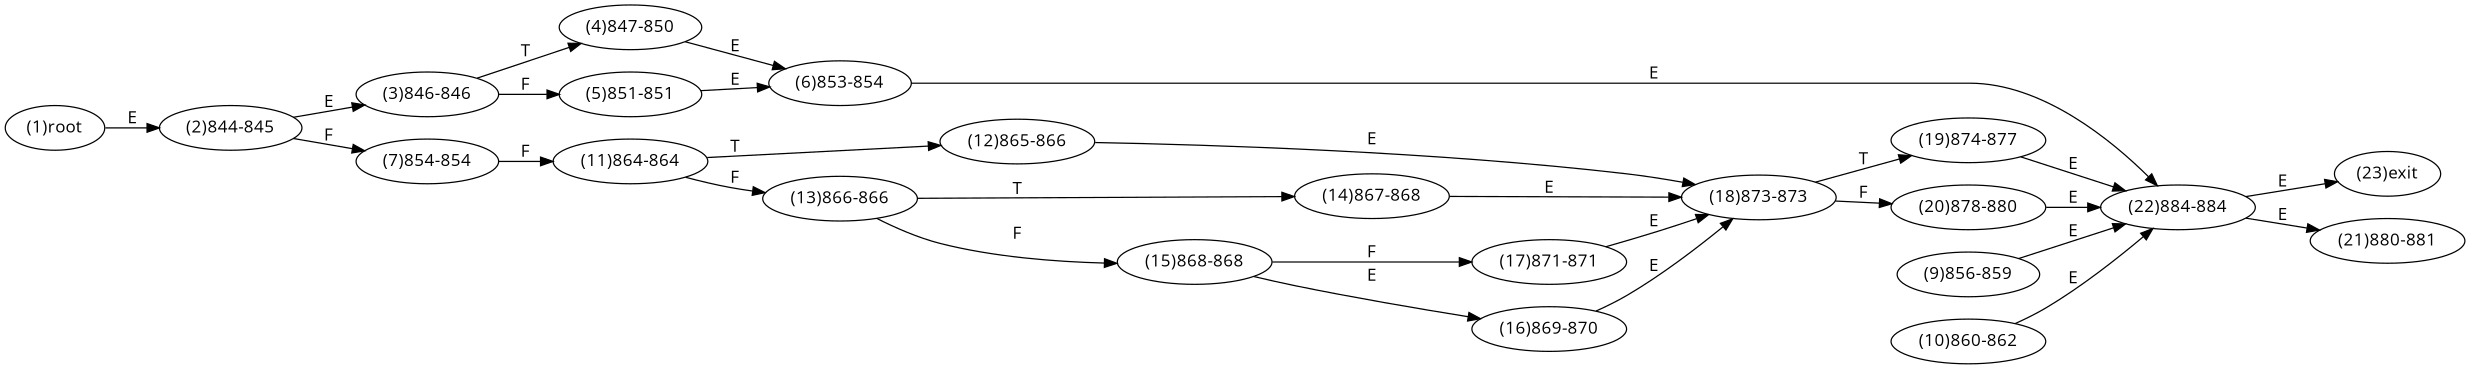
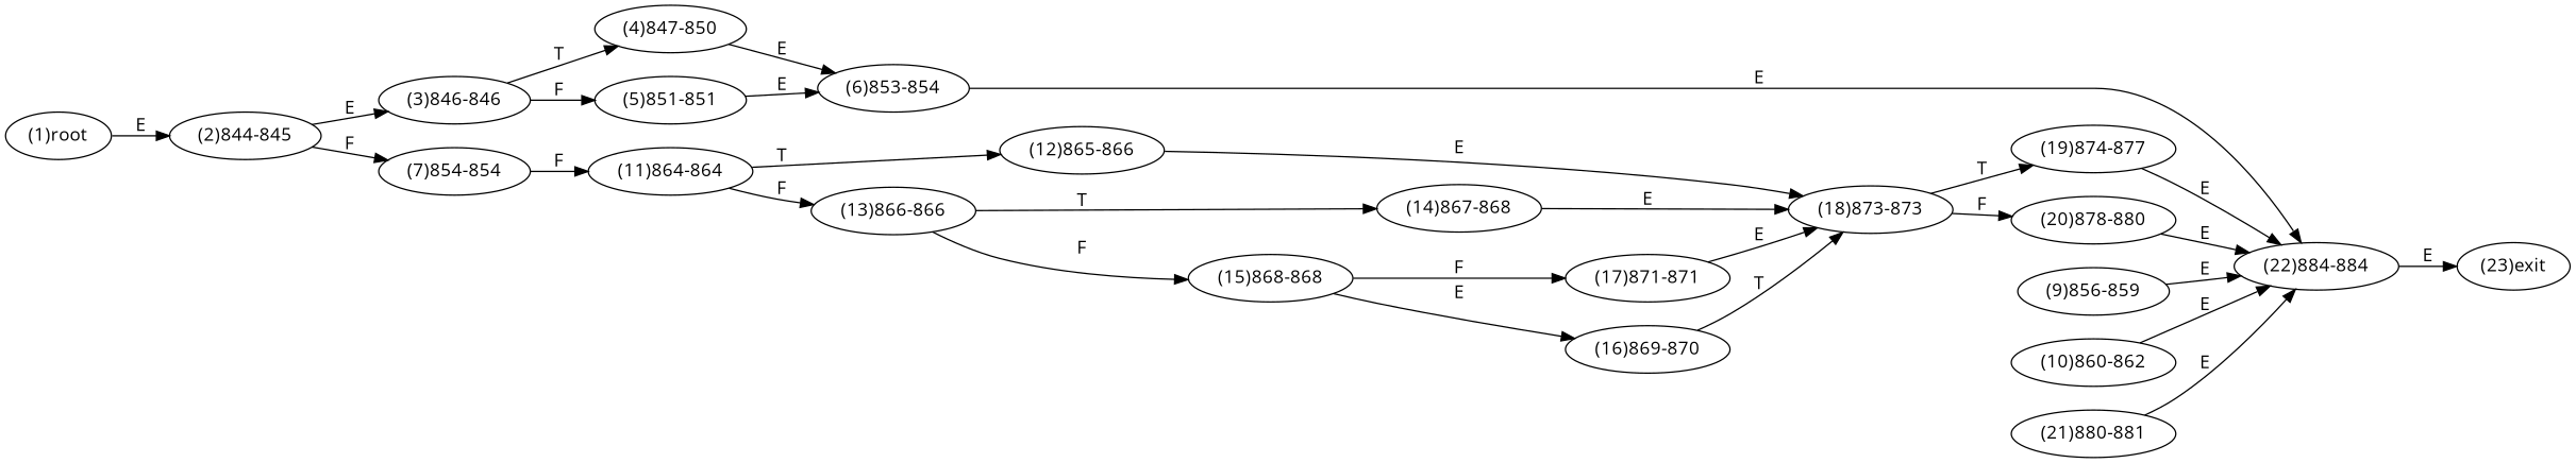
  digraph {
    fontname="Open Sans"
    rankdir=LR
    node [fontname="Open Sans"]
    edge [fontname="Open Sans"]
    n1 [label="(1)root"]
    n2 [label="(2)844-845"]
    n3 [label="(3)846-846"]
    n4 [label="(7)854-854"]
    n5 [label="(4)847-850"]
    n6 [label="(5)851-851"]
    n7 [label="(11)864-864"]
    n8 [label="(6)853-854"]
    n9 [label="(22)884-884"]
    n10 [label="(23)exit"]
    n11 [label="(12)865-866"]
    n12 [label="(13)866-866"]
    n13 [label="(9)856-859"]
    n14 [label="(10)860-862"]
    n15 [label="(18)873-873"]
    n16 [label="(14)867-868"]
    n17 [label="(15)868-868"]
    n18 [label="(19)874-877"]
    n19 [label="(20)878-880"]
    n20 [label="(17)871-871"]
    n21 [label="(16)869-870"]
    n22 [label="(21)880-881"]
    n1 -> n2 [label=E]
    n2 -> n3 [label=E]
    n2 -> n4 [label=F]
    n3 -> n5 [label=T]
    n3 -> n6 [label=F]
    n4 -> n7 [label=F]
    n5 -> n8 [label=E]
    n6 -> n8 [label=E]
    n7 -> n11 [label=T]
    n7 -> n12 [label=F]
    n8 -> n9 [label=E]
    n9 -> n10 [label=E]
    n11 -> n15 [label=E]
    n12 -> n16 [label=T]
    n12 -> n17 [label=F]
    n13 -> n9 [label=E]
    n14 -> n9 [label=E]
    n15 -> n18 [label=T]
    n15 -> n19 [label=F]
    n16 -> n15 [label=E]
    n17 -> n20 [label=F]
    n17 -> n21 [label=E]
    n18 -> n9 [label=E]
    n19 -> n9 [label=E]
    n20 -> n15 [label=E]
-   n21 -> n15 [label=E]
-   n9 -> n22 [label=E]
+   n21 -> n15 [label=T]
+   n22 -> n9 [label=E]
  }
